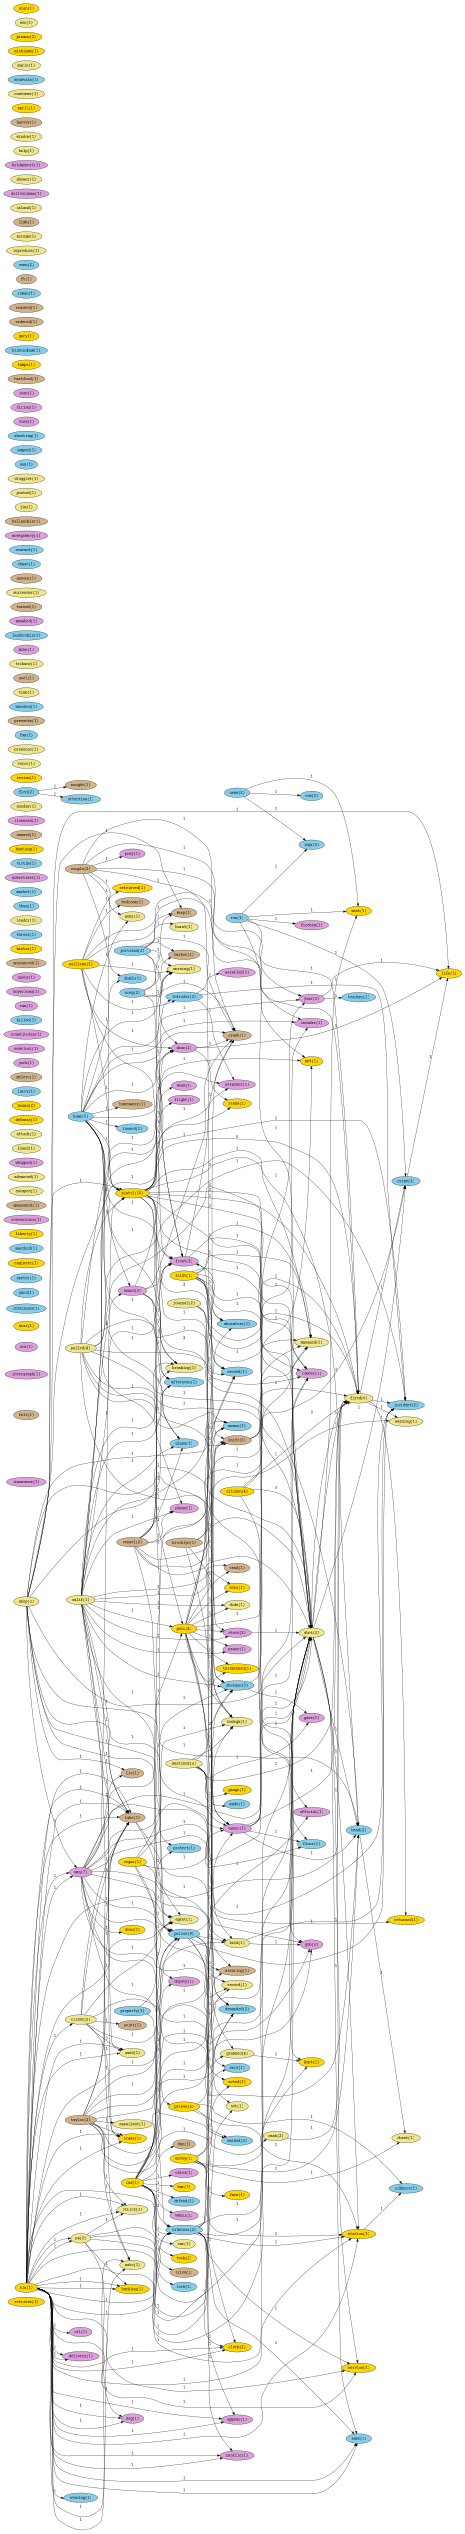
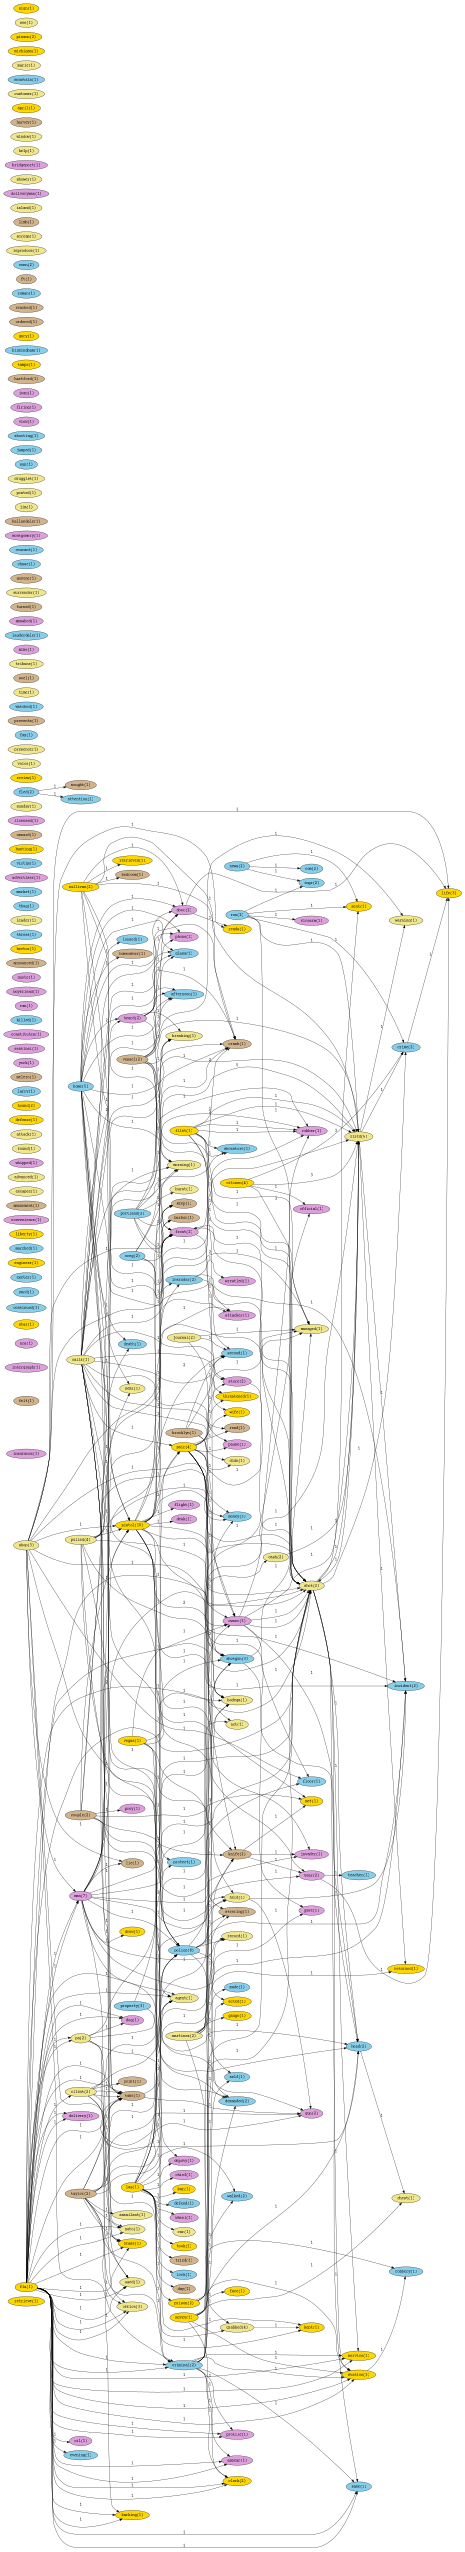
  digraph {
    fontname="Courier Prime"
    rankdir=LR
    node [fillcolor=skyblue fontname="Courier Prime" style=filled]
    edge [fontname="Courier Prime"]
    n1 [fillcolor=gold label="retrieve(1)"]
    n2 [label="home(5)"]
    n3 [fillcolor=tan label="homeowner(1)"]
    n4 [label="loosed(1)"]
    n5 [fillcolor=plum label="heard(2)"]
    n6 [fillcolor=gold label="pistol(10)"]
    n7 [fillcolor=plum label="phone(1)"]
    n8 [label="death(1)"]
    n9 [label="glass(1)"]
    n10 [fillcolor=khaki label="breaking(1)"]
    n11 [fillcolor=khaki label="semi(1)"]
    n12 [fillcolor=plum label="door(2)"]
    n13 [fillcolor=plum label="front(2)"]
    n14 [fillcolor=gold label="met(1)"]
    n15 [label="afternoon(1)"]
    n16 [fillcolor=khaki label="morning(1)"]
    n17 [fillcolor=plum label="year(2)"]
    n18 [fillcolor=plum label="invader(1)"]
    n19 [fillcolor=tan label="crash(1)"]
    n20 [fillcolor=khaki label="shot(2)"]
    n21 [fillcolor=gold label="pair(4)"]
    n22 [label="police(8)"]
    n23 [label="shotgun(3)"]
    n24 [fillcolor=plum label="gun(2)"]
    n25 [fillcolor=plum label="attacker(1)"]
    n26 [label="head(2)"]
    n27 [fillcolor=plum label="robber(1)"]
    n28 [fillcolor=khaki label="fired(6)"]
    n29 [label="incident(2)"]
    n30 [label="intruder(2)"]
    n31 [fillcolor=khaki label="held(1)"]
    n32 [fillcolor=plum label="flight(1)"]
    n33 [fillcolor=plum label="desk(1)"]
    n34 [label="second(1)"]
    n35 [fillcolor=gold label="kept(1)"]
    n36 [fillcolor=khaki label="managed(1)"]
    n37 [fillcolor=gold label="reads(1)"]
    n38 [fillcolor=gold label="life(3)"]
    n39 [fillcolor=plum label="store(2)"]
    n40 [label="teacher(1)"]
    n41 [fillcolor=gold label="station(3)"]
    n42 [label="fame(1)"]
    n43 [fillcolor=gold label="service(1)"]
    n44 [fillcolor=gold label="sent(1)"]
    n45 [label="crime(2)"]
    n46 [label="money(3)"]
    n47 [label="demanded(2)"]
    n48 [fillcolor=tan label="knife(2)"]
    n49 [fillcolor=plum label="owner(3)"]
    n50 [fillcolor=khaki label="act(1)"]
    n51 [fillcolor=khaki label="bodega(1)"]
    n52 [fillcolor=tan label="read(1)"]
    n53 [fillcolor=gold label="threatened(1)"]
    n54 [fillcolor=khaki label="didn(1)"]
    n55 [fillcolor=gold label="wife(1)"]
    n56 [fillcolor=plum label="pause(1)"]
    n57 [fillcolor=khaki label="record(1)"]
    n58 [fillcolor=tan label="steering(1)"]
    n59 [label="self(1)"]
    n60 [fillcolor=gold label="acted(1)"]
    n61 [fillcolor=plum label="official(1)"]
    n62 [fillcolor=plum label="gave(1)"]
    n63 [fillcolor=khaki label="chest(1)"]
    n64 [fillcolor=khaki label="warning(1)"]
    n65 [fillcolor=gold label="returned(1)"]
    n66 [fillcolor=plum label="wrestled(1)"]
    n67 [fillcolor=plum label="insurance(1)"]
    n68 [fillcolor=tan label="felt(1)"]
    n69 [fillcolor=gold label="fla(1)"]
    n70 [fillcolor=plum label="oil(1)"]
    n71 [fillcolor=khaki label="client(2)"]
    n72 [label="evening(1)"]
    n73 [fillcolor=khaki label="used(1)"]
    n74 [label="criminal(2)"]
    n75 [fillcolor=plum label="man(7)"]
    n76 [fillcolor=gold label="clerk(2)"]
    n77 [fillcolor=khaki label="pa(2)"]
    n78 [fillcolor=gold label="barking(1)"]
    n79 [fillcolor=gold label="brass(1)"]
    n80 [fillcolor=plum label="profile(1)"]
    n81 [fillcolor=plum label="delivery(1)"]
    n82 [fillcolor=plum label="appear(1)"]
    n83 [fillcolor=tan label="take(1)"]
    n84 [fillcolor=khaki label="agent(1)"]
    n85 [fillcolor=khaki label="auto(1)"]
    n86 [fillcolor=plum label="dog(1)"]
    n87 [fillcolor=khaki label="office(3)"]
    n88 [fillcolor=tan label="point(1)"]
    n89 [fillcolor=tan label="lie(1)"]
    n90 [label="floor(1)"]
    n91 [fillcolor=gold label="drew(1)"]
    n92 [fillcolor=gold label="prison(2)"]
    n93 [label="shoestore(1)"]
    n94 [label="robbery(1)"]
    n95 [label="walked(2)"]
    n96 [fillcolor=plum label="intergraph(1)"]
    n97 [fillcolor=plum label="nra(1)"]
    n98 [fillcolor=gold label="las(1)"]
    n99 [label="defend(1)"]
    n100 [fillcolor=plum label="wheel(1)"]
    n101 [fillcolor=khaki label="car(1)"]
    n102 [fillcolor=gold label="took(1)"]
    n103 [fillcolor=tan label="tried(1)"]
    n104 [label="lock(1)"]
    n105 [fillcolor=tan label="day(1)"]
    n106 [fillcolor=plum label="chief(1)"]
    n107 [fillcolor=gold label="bar(1)"]
    n108 [fillcolor=plum label="deputy(1)"]
    n109 [fillcolor=gold label="star(1)"]
    n110 [label="continued(1)"]
    n111 [label="yard(1)"]
    n112 [label="exeter(1)"]
    n113 [fillcolor=gold label="engineer(1)"]
    n114 [label="marched(1)"]
    n115 [fillcolor=gold label="liberty(1)"]
    n116 [fillcolor=plum label="convenience(1)"]
    n117 [fillcolor=tan label="amazement(1)"]
    n118 [fillcolor=khaki label="escapee(1)"]
    n119 [fillcolor=khaki label="advanced(1)"]
    n120 [fillcolor=plum label="whipped(1)"]
    n121 [fillcolor=khaki label="found(1)"]
    n122 [fillcolor=khaki label="attack(1)"]
    n123 [fillcolor=gold label="defense(1)"]
    n124 [fillcolor=gold label="hound(2)"]
    n125 [fillcolor=khaki label="pulled(4)"]
    n126 [label="larry(1)"]
    n127 [fillcolor=tan label="melero(1)"]
    n128 [label="property(3)"]
    n129 [label="protect(1)"]
    n130 [fillcolor=plum label="york(1)"]
    n131 [fillcolor=gold label="mcvey(1)"]
    n132 [fillcolor=gold label="face(1)"]
    n133 [fillcolor=khaki label="cash(2)"]
    n134 [fillcolor=khaki label="calif(1)"]
    n135 [fillcolor=khaki label="shop(3)"]
    n136 [fillcolor=tan label="keep(1)"]
    n137 [fillcolor=tan label="vessel(2)"]
    n138 [label="news(2)"]
    n139 [label="com(2)"]
    n140 [label="ingr(2)"]
    n141 [fillcolor=plum label="sentinel(1)"]
    n142 [fillcolor=plum label="constitutes(1)"]
    n143 [label="killed(1)"]
    n144 [fillcolor=plum label="ran(1)"]
    n145 [fillcolor=plum label="boyfriend(1)"]
    n146 [fillcolor=plum label="quote(1)"]
    n147 [fillcolor=tan label="announced(1)"]
    n148 [fillcolor=gold label="hector(1)"]
    n149 [label="threat(1)"]
    n150 [fillcolor=khaki label="leader(1)"]
    n151 [label="thug(1)"]
    n152 [label="market(1)"]
    n153 [fillcolor=plum label="advertiser(1)"]
    n154 [label="victim(1)"]
    n155 [fillcolor=gold label="hunting(1)"]
    n156 [fillcolor=tan label="couple(2)"]
    n157 [fillcolor=plum label="prey(1)"]
    n158 [fillcolor=gold label="sullivan(2)"]
    n159 [fillcolor=tan label="bedroom(1)"]
    n160 [fillcolor=gold label="retrieved(1)"]
    n161 [fillcolor=tan label="oxnard(1)"]
    n162 [fillcolor=plum label="licensed(1)"]
    n163 [fillcolor=khaki label="sunday(1)"]
    n164 [label="fled(2)"]
    n165 [fillcolor=tan label="sought(1)"]
    n166 [label="attention(1)"]
    n167 [fillcolor=gold label="review(1)"]
    n168 [fillcolor=khaki label="voice(1)"]
    n169 [fillcolor=khaki label="presence(1)"]
    n170 [fillcolor=tan label="taylor(2)"]
    n171 [fillcolor=khaki label="grabbed(4)"]
    n172 [fillcolor=khaki label="assailant(1)"]
    n173 [fillcolor=gold label="vegas(1)"]
    n174 [label="portland(2)"]
    n175 [fillcolor=khaki label="burst(1)"]
    n176 [fillcolor=tan label="barber(1)"]
    n177 [label="fax(1)"]
    n178 [fillcolor=tan label="prevents(1)"]
    n179 [fillcolor=tan label="brooklyn(1)"]
    n180 [label="watched(1)"]
    n181 [fillcolor=khaki label="time(1)"]
    n182 [fillcolor=tan label="soel(1)"]
    n183 [fillcolor=khaki label="tribune(1)"]
    n184 [fillcolor=plum label="mike(1)"]
    n185 [label="lauderdale(1)"]
    n186 [fillcolor=plum label="smashed(1)"]
    n187 [fillcolor=tan label="turned(1)"]
    n188 [fillcolor=khaki label="journal(2)"]
    n189 [fillcolor=khaki label="surrender(1)"]
    n190 [fillcolor=tan label="anyone(1)"]
    n191 [label="chase(1)"]
    n192 [fillcolor=gold label="flint(1)"]
    n193 [label="courant(1)"]
    n194 [label="ron(2)"]
    n195 [fillcolor=plum label="firearm(1)"]
    n196 [fillcolor=plum label="montgomery(1)"]
    n197 [fillcolor=tan label="hallandale(1)"]
    n198 [fillcolor=khaki label="jim(1)"]
    n199 [fillcolor=khaki label="martinez(2)"]
    n200 [fillcolor=gold label="gauge(1)"]
    n201 [label="made(1)"]
    n202 [fillcolor=khaki label="posted(1)"]
    n203 [fillcolor=khaki label="druggist(1)"]
    n204 [label="oreg(2)"]
    n205 [label="sun(1)"]
    n206 [label="jumped(1)"]
    n207 [label="shooting(1)"]
    n208 [fillcolor=plum label="view(1)"]
    n209 [fillcolor=plum label="firing(1)"]
    n210 [fillcolor=plum label="joan(1)"]
    n211 [fillcolor=tan label="hartford(1)"]
    n212 [fillcolor=gold label="tampa(1)"]
    n213 [label="birmingham(1)"]
    n214 [fillcolor=gold label="gary(1)"]
    n215 [fillcolor=tan label="ordered(1)"]
    n216 [fillcolor=tan label="reached(1)"]
    n217 [label="roman(1)"]
    n218 [fillcolor=tan label="ft(1)"]
    n219 [label="conn(2)"]
    n220 [fillcolor=khaki label="reproduce(1)"]
    n221 [fillcolor=gold label="citizen(4)"]
    n222 [fillcolor=khaki label="scream(1)"]
    n223 [fillcolor=tan label="limb(1)"]
    n224 [fillcolor=khaki label="island(1)"]
    n225 [fillcolor=plum label="deliveryman(1)"]
    n226 [fillcolor=khaki label="shower(1)"]
    n227 [fillcolor=plum label="bridgeport(1)"]
    n228 [fillcolor=khaki label="help(1)"]
    n229 [fillcolor=khaki label="window(1)"]
    n230 [fillcolor=tan label="harvey(1)"]
    n231 [fillcolor=gold label="april(1)"]
    n232 [fillcolor=khaki label="customer(1)"]
    n233 [label="mountain(1)"]
    n234 [fillcolor=khaki label="marie(1)"]
    n235 [fillcolor=gold label="michigan(1)"]
    n236 [fillcolor=gold label="pisano(2)"]
    n237 [fillcolor=khaki label="see(1)"]
    n238 [fillcolor=gold label="sign(1)"]
    n2 -> n3 [label=1]
    n2 -> n4 [label=1]
    n2 -> n5 [label=2]
    n2 -> n6 [label=1]
    n2 -> n7 [label=1]
    n2 -> n8 [label=1]
    n2 -> n9 [label=1]
    n2 -> n10 [label=1]
    n2 -> n11 [label=1]
    n2 -> n12 [label=1]
    n2 -> n13 [label=1]
    n2 -> n14 [label=1]
    n2 -> n15 [label=1]
    n2 -> n16 [label=1]
    n2 -> n17 [label=1]
    n2 -> n18 [label=1]
    n2 -> n19 [label=1]
    n5 -> n9 [label=1]
    n5 -> n10 [label=1]
    n5 -> n12 [label=1]
    n5 -> n13 [label=1]
    n5 -> n15 [label=1]
    n5 -> n19 [label=1]
    n6 -> n20 [label=1]
    n6 -> n20 [label=1]
    n6 -> n21 [label=2]
    n6 -> n22 [label=1]
    n6 -> n23 [label=2]
    n6 -> n24 [label=1]
    n6 -> n25 [label=1]
    n6 -> n26 [label=1]
    n6 -> n27 [label=2]
    n6 -> n28 [label=5]
    n6 -> n29 [label=1]
    n6 -> n30 [label=1]
    n6 -> n31 [label=1]
    n6 -> n32 [label=1]
    n6 -> n33 [label=1]
    n6 -> n34 [label=2]
    n6 -> n35 [label=1]
    n6 -> n36 [label=2]
-   n12 -> n19 [label=1]
    n12 -> n37 [label=1]
    n12 -> n38 [label=1]
    n13 -> n19 [label=1]
    n13 -> n20 [label=1]
    n13 -> n39 [label=1]
    n17 -> n38 [label=1]
    n17 -> n40 [label=1]
    n20 -> n13 [label=1]
    n20 -> n26 [label=1]
    n20 -> n28 [label=1]
    n20 -> n41 [label=1]
    n20 -> n42 [label=1]
    n20 -> n43 [label=1]
    n20 -> n44 [label=1]
    n20 -> n45 [label=1]
    n21 -> n23 [label=2]
    n21 -> n34 [label=1]
    n21 -> n36 [label=1]
    n21 -> n39 [label=1]
    n21 -> n46 [label=1]
    n21 -> n47 [label=3]
    n21 -> n48 [label=1]
    n21 -> n49 [label=1]
    n21 -> n50 [label=1]
    n21 -> n51 [label=1]
    n21 -> n52 [label=1]
    n21 -> n53 [label=1]
    n21 -> n54 [label=1]
    n21 -> n55 [label=1]
    n21 -> n56 [label=1]
    n22 -> n29 [label=1]
    n22 -> n31 [label=1]
    n22 -> n57 [label=1]
    n22 -> n58 [label=1]
    n22 -> n59 [label=1]
    n22 -> n60 [label=1]
    n22 -> n61 [label=1]
    n23 -> n36 [label=1]
    n23 -> n62 [label=1]
    n26 -> n63 [label=1]
    n28 -> n20 [label=1]
    n28 -> n29 [label=1]
    n28 -> n45 [label=1]
    n28 -> n64 [label=1]
    n28 -> n65 [label=1]
    n30 -> n25 [label=1]
    n30 -> n29 [label=1]
    n30 -> n66 [label=1]
    n31 -> n24 [label=1]
    n31 -> n29 [label=1]
    n39 -> n20 [label=1]
    n41 -> n94 [label=1]
    n45 -> n38 [label=1]
    n48 -> n14 [label=1]
    n48 -> n17 [label=1]
    n48 -> n18 [label=1]
    n49 -> n20 [label=1]
    n49 -> n20 [label=1]
    n49 -> n26 [label=1]
    n49 -> n27 [label=1]
    n49 -> n28 [label=1]
    n49 -> n90 [label=1]
    n69 -> n20 [label=1]
    n69 -> n20 [label=1]
    n69 -> n20 [label=1]
    n69 -> n20 [label=1]
    n69 -> n41 [label=1]
    n69 -> n41 [label=1]
    n69 -> n42 [label=1]
    n69 -> n42 [label=1]
    n69 -> n43 [label=1]
    n69 -> n43 [label=1]
    n69 -> n70 [label=1]
    n69 -> n71 [label=1]
    n69 -> n72 [label=1]
    n69 -> n73 [label=1]
    n69 -> n73 [label=1]
    n69 -> n74 [label=1]
    n69 -> n74 [label=1]
    n69 -> n75 [label=1]
    n69 -> n75 [label=1]
    n69 -> n76 [label=1]
    n69 -> n76 [label=1]
    n69 -> n77 [label=1]
    n69 -> n77 [label=1]
    n69 -> n78 [label=1]
    n69 -> n78 [label=1]
    n69 -> n79 [label=1]
    n69 -> n79 [label=1]
    n69 -> n80 [label=1]
    n69 -> n80 [label=1]
    n69 -> n81 [label=1]
    n69 -> n81 [label=1]
    n69 -> n82 [label=1]
    n69 -> n82 [label=1]
    n69 -> n83 [label=1]
    n69 -> n83 [label=1]
    n69 -> n83 [label=1]
    n69 -> n83 [label=1]
    n69 -> n84 [label=1]
    n69 -> n84 [label=1]
    n69 -> n85 [label=1]
    n69 -> n85 [label=1]
    n69 -> n86 [label=1]
    n69 -> n86 [label=1]
    n69 -> n87 [label=1]
    n69 -> n87 [label=1]
    n71 -> n22 [label=1]
    n71 -> n24 [label=1]
    n71 -> n73 [label=3]
    n71 -> n79 [label=1]
    n71 -> n83 [label=1]
    n71 -> n83 [label=1]
    n71 -> n84 [label=1]
    n71 -> n88 [label=1]
    n74 -> n20 [label=1]
    n74 -> n20 [label=1]
    n74 -> n41 [label=1]
    n74 -> n42 [label=1]
    n74 -> n43 [label=1]
    n74 -> n46 [label=1]
    n74 -> n47 [label=1]
    n74 -> n48 [label=1]
    n74 -> n76 [label=1]
    n74 -> n80 [label=1]
    n74 -> n82 [label=1]
    n75 -> n6 [label=2]
    n75 -> n20 [label=1]
    n75 -> n20 [label=1]
    n75 -> n22 [label=1]
    n75 -> n26 [label=1]
    n75 -> n27 [label=1]
    n75 -> n28 [label=1]
    n75 -> n29 [label=1]
    n75 -> n31 [label=1]
    n75 -> n49 [label=1]
    n75 -> n57 [label=1]
    n75 -> n89 [label=1]
    n75 -> n90 [label=1]
    n75 -> n91 [label=1]
    n75 -> n92 [label=1]
    n75 -> n93 [label=1]
    n77 -> n47 [label=1]
    n77 -> n48 [label=1]
    n77 -> n50 [label=1]
    n77 -> n78 [label=1]
    n77 -> n86 [label=1]
    n77 -> n87 [label=1]
    n83 -> n24 [label=1]
    n83 -> n84 [label=1]
    n92 -> n41 [label=1]
    n92 -> n57 [label=1]
    n92 -> n94 [label=1]
    n92 -> n95 [label=1]
    n98 -> n21 [label=1]
    n98 -> n22 [label=1]
    n98 -> n23 [label=1]
    n98 -> n49 [label=1]
    n98 -> n51 [label=1]
    n98 -> n58 [label=1]
    n98 -> n74 [label=1]
    n98 -> n99 [label=1]
    n98 -> n100 [label=1]
    n98 -> n101 [label=1]
    n98 -> n102 [label=1]
    n98 -> n103 [label=1]
    n98 -> n104 [label=1]
    n98 -> n105 [label=1]
    n98 -> n106 [label=1]
    n98 -> n107 [label=1]
    n98 -> n108 [label=1]
    n125 -> n6 [label=3]
    n125 -> n20 [label=1]
    n125 -> n20 [label=1]
    n125 -> n25 [label=1]
    n125 -> n26 [label=1]
    n125 -> n27 [label=1]
    n125 -> n28 [label=2]
    n125 -> n29 [label=1]
    n125 -> n46 [label=1]
    n125 -> n47 [label=1]
    n125 -> n48 [label=1]
    n128 -> n74 [label=2]
    n128 -> n129 [label=2]
    n131 -> n26 [label=1]
    n131 -> n41 [label=1]
    n131 -> n59 [label=1]
    n131 -> n60 [label=1]
    n131 -> n63 [label=1]
    n131 -> n76 [label=1]
    n131 -> n132 [label=1]
    n131 -> n133 [label=1]
    n133 -> n28 [label=1]
    n134 -> n5 [label=2]
    n134 -> n7 [label=1]
    n134 -> n9 [label=1]
    n134 -> n10 [label=1]
    n134 -> n12 [label=1]
    n134 -> n13 [label=1]
    n134 -> n15 [label=1]
    n134 -> n16 [label=1]
    n134 -> n19 [label=1]
    n134 -> n21 [label=1]
    n134 -> n39 [label=1]
    n134 -> n52 [label=1]
    n134 -> n53 [label=1]
    n134 -> n54 [label=1]
    n134 -> n55 [label=1]
    n134 -> n56 [label=1]
    n134 -> n73 [label=1]
    n134 -> n79 [label=1]
    n134 -> n83 [label=1]
    n134 -> n83 [label=1]
    n134 -> n84 [label=1]
    n134 -> n85 [label=1]
    n135 -> n6 [label=1]
    n135 -> n20 [label=1]
    n135 -> n20 [label=1]
    n135 -> n26 [label=1]
    n135 -> n37 [label=1]
    n135 -> n38 [label=1]
    n135 -> n46 [label=1]
    n135 -> n49 [label=1]
    n135 -> n74 [label=1]
    n135 -> n75 [label=1]
    n135 -> n89 [label=1]
    n135 -> n90 [label=1]
    n135 -> n129 [label=1]
    n135 -> n136 [label=1]
    n137 -> n7 [label=1]
    n137 -> n9 [label=1]
    n137 -> n10 [label=1]
    n137 -> n13 [label=1]
    n137 -> n15 [label=1]
    n137 -> n20 [label=1]
    n137 -> n20 [label=1]
    n137 -> n22 [label=1]
    n137 -> n28 [label=1]
    n137 -> n64 [label=1]
    n138 -> n44 [label=1]
    n138 -> n139 [label=1]
    n138 -> n140 [label=1]
    n156 -> n6 [label=1]
    n156 -> n8 [label=1]
    n156 -> n11 [label=1]
    n156 -> n14 [label=1]
    n156 -> n17 [label=1]
    n156 -> n18 [label=1]
    n156 -> n48 [label=1]
    n156 -> n157 [label=1]
    n158 -> n6 [label=1]
    n158 -> n12 [label=1]
    n158 -> n13 [label=1]
    n158 -> n16 [label=1]
    n158 -> n19 [label=1]
    n158 -> n28 [label=1]
    n158 -> n30 [label=1]
    n158 -> n159 [label=1]
    n158 -> n160 [label=1]
    n164 -> n165 [label=1]
    n164 -> n166 [label=1]
    n170 -> n22 [label=1]
    n170 -> n24 [label=1]
    n170 -> n31 [label=1]
    n170 -> n35 [label=1]
    n170 -> n79 [label=1]
    n170 -> n83 [label=1]
    n170 -> n83 [label=1]
    n170 -> n84 [label=1]
    n170 -> n85 [label=1]
    n170 -> n87 [label=1]
    n170 -> n95 [label=1]
    n170 -> n171 [label=1]
    n170 -> n172 [label=1]
    n171 -> n35 [label=1]
    n173 -> n22 [label=1]
    n173 -> n23 [label=1]
    n173 -> n49 [label=1]
    n173 -> n51 [label=1]
    n173 -> n58 [label=1]
    n173 -> n108 [label=1]
    n174 -> n12 [label=1]
    n174 -> n13 [label=1]
    n174 -> n16 [label=1]
    n174 -> n19 [label=1]
    n174 -> n136 [label=1]
    n174 -> n175 [label=1]
    n174 -> n176 [label=1]
    n179 -> n34 [label=1]
    n179 -> n36 [label=1]
    n179 -> n49 [label=1]
    n179 -> n51 [label=1]
    n188 -> n34 [label=1]
    n188 -> n36 [label=1]
    n188 -> n51 [label=1]
    n192 -> n23 [label=1]
    n192 -> n27 [label=1]
    n192 -> n27 [label=1]
    n192 -> n28 [label=1]
    n192 -> n28 [label=1]
    n192 -> n34 [label=1]
    n192 -> n36 [label=1]
    n192 -> n36 [label=1]
    n192 -> n93 [label=1]
    n192 -> n93 [label=1]
    n194 -> n20 [label=1]
    n194 -> n28 [label=1]
    n194 -> n44 [label=1]
    n194 -> n45 [label=1]
    n194 -> n140 [label=1]
    n194 -> n195 [label=1]
    n199 -> n23 [label=2]
    n199 -> n28 [label=1]
    n199 -> n51 [label=1]
    n199 -> n62 [label=1]
    n199 -> n65 [label=1]
    n199 -> n171 [label=1]
    n199 -> n200 [label=1]
    n199 -> n201 [label=1]
    n204 -> n13 [label=1]
    n204 -> n16 [label=1]
    n204 -> n19 [label=1]
    n204 -> n136 [label=1]
    n204 -> n176 [label=1]
    n221 -> n20 [label=3]
    n221 -> n28 [label=3]
    n221 -> n45 [label=3]
    n221 -> n61 [label=1]
  }
